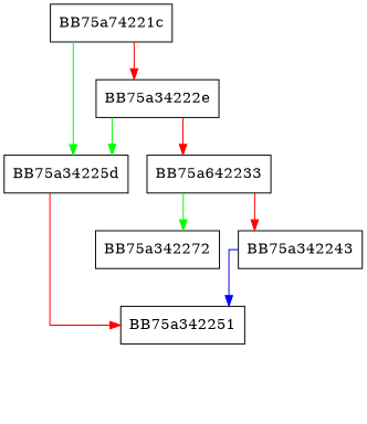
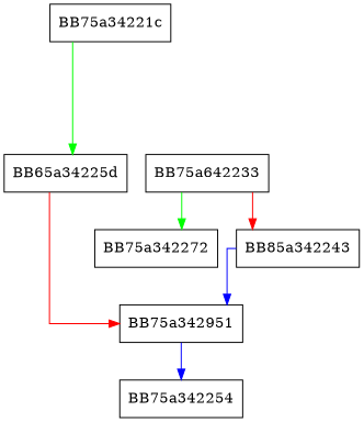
  digraph {
    splines=ortho
    node [shape=box]
    edge [color=red]
-   BB75a34221c [label=BB75a74221c]
-   BB75a34225d
-   BB75a34222e
-   BB75a342251
+   BB75a34221c
+   BB75a34225d [label=BB65a34225d]
+   BB75a342251 [label=BB75a342951]
    n5 [label=BB75a642233]
+   BB75a342254
    BB75a342272
-   BB75a342243
+   BB75a342243 [label=BB85a342243]
    BB75a34221c -> BB75a34225d [color=green]
-   BB75a34221c -> BB75a34222e
    BB75a34225d -> BB75a342251
-   BB75a34222e -> BB75a34225d [color=green]
-   BB75a34222e -> n5
+   BB75a342251 -> BB75a342254 [color=blue]
    n5 -> BB75a342272 [color=green]
    n5 -> BB75a342243
    BB75a342243 -> BB75a342251 [color=blue]
  }
